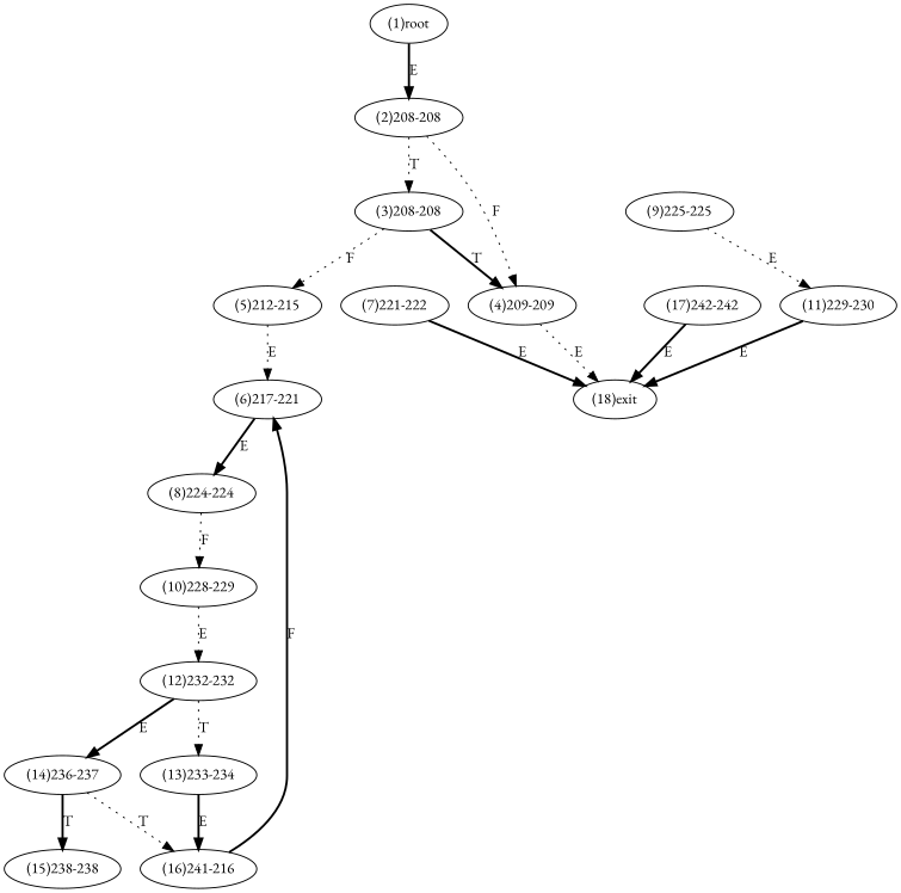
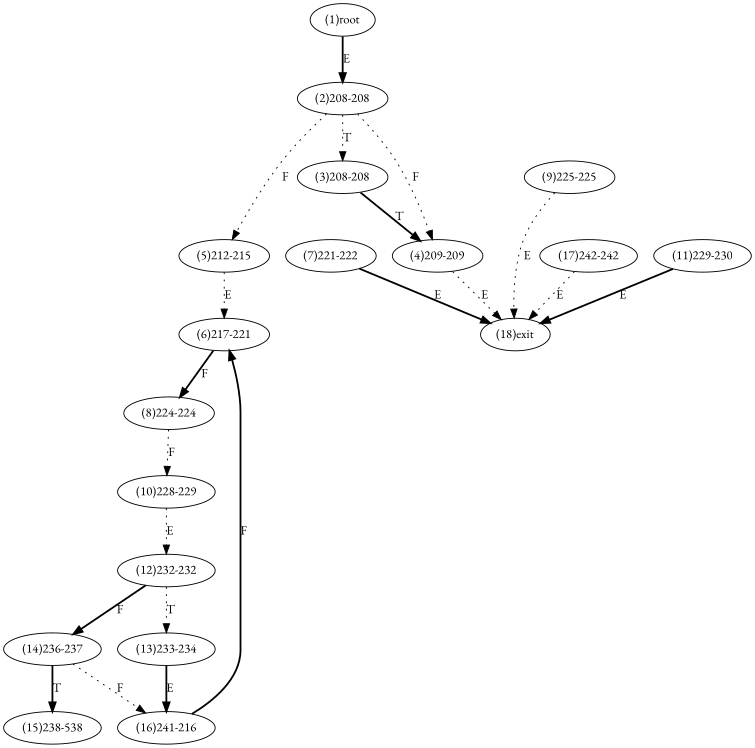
  digraph {
    fontname="EB Garamond"
    node [fontname="EB Garamond"]
    edge [fontname="EB Garamond" style=dotted]
    n1 [label="(1)root"]
    n2 [label="(2)208-208"]
    n3 [label="(3)208-208"]
    n4 [label="(4)209-209"]
    n5 [label="(5)212-215"]
    n6 [label="(18)exit"]
    n7 [label="(6)217-221"]
    n8 [label="(8)224-224"]
    n9 [label="(10)228-229"]
    n10 [label="(7)221-222"]
    n11 [label="(9)225-225"]
    n12 [label="(12)232-232"]
    n13 [label="(13)233-234"]
    n14 [label="(14)236-237"]
    n15 [label="(11)229-230"]
    n16 [label="(16)241-216"]
-   n17 [label="(15)238-238"]
+   n17 [label="(15)238-538"]
    n18 [label="(17)242-242"]
    n1 -> n2 [label=E style=bold]
    n2 -> n3 [label=T]
    n2 -> n4 [label=F]
    n3 -> n4 [label=T style=bold]
-   n3 -> n5 [label=F]
+   n2 -> n5 [label=F]
    n4 -> n6 [label=E]
    n5 -> n7 [label=E]
-   n7 -> n8 [label=E style=bold]
+   n7 -> n8 [label=F style=bold]
    n8 -> n9 [label=F]
    n9 -> n12 [label=E]
    n10 -> n6 [label=E style=bold]
-   n11 -> n15 [label=E]
+   n11 -> n6 [label=E]
    n12 -> n13 [label=T]
-   n12 -> n14 [label=E style=bold]
+   n12 -> n14 [label=F style=bold]
    n13 -> n16 [label=E style=bold]
-   n14 -> n16 [label=T]
+   n14 -> n16 [label=F]
    n14 -> n17 [label=T style=bold]
    n15 -> n6 [label=E style=bold]
    n16 -> n7 [label=F style=bold]
-   n18 -> n6 [label=E style=bold]
+   n18 -> n6 [label=E]
  }
